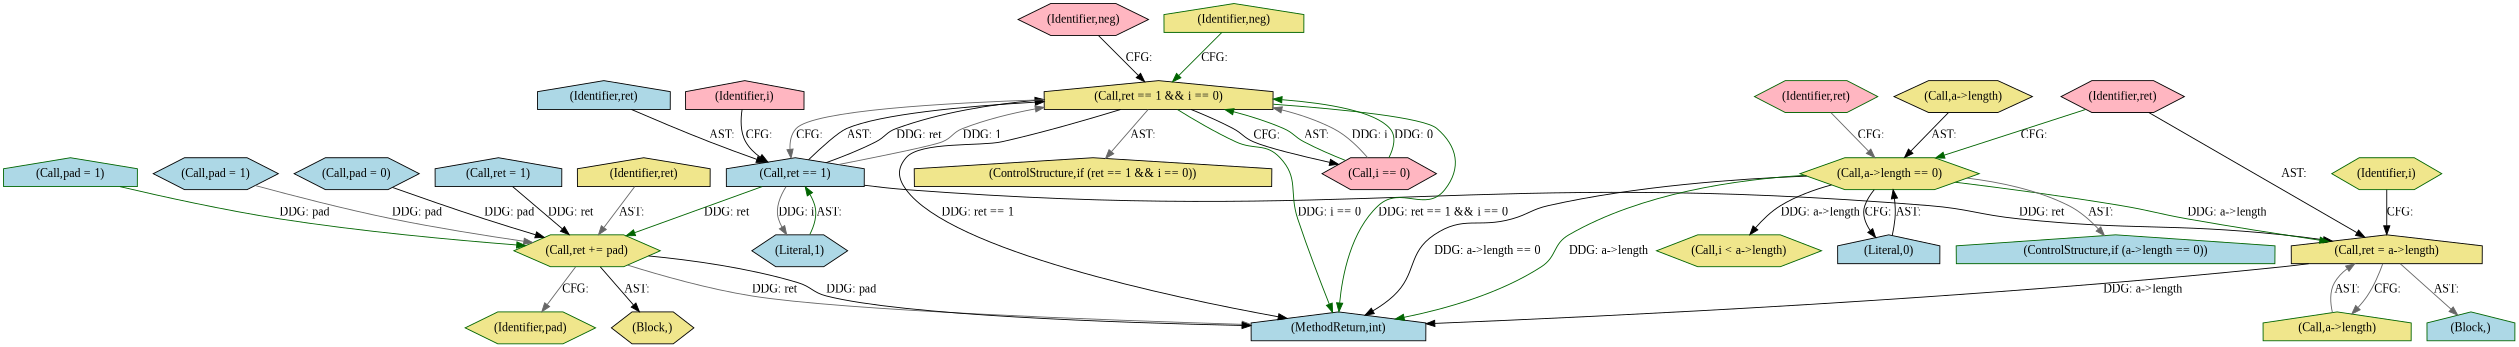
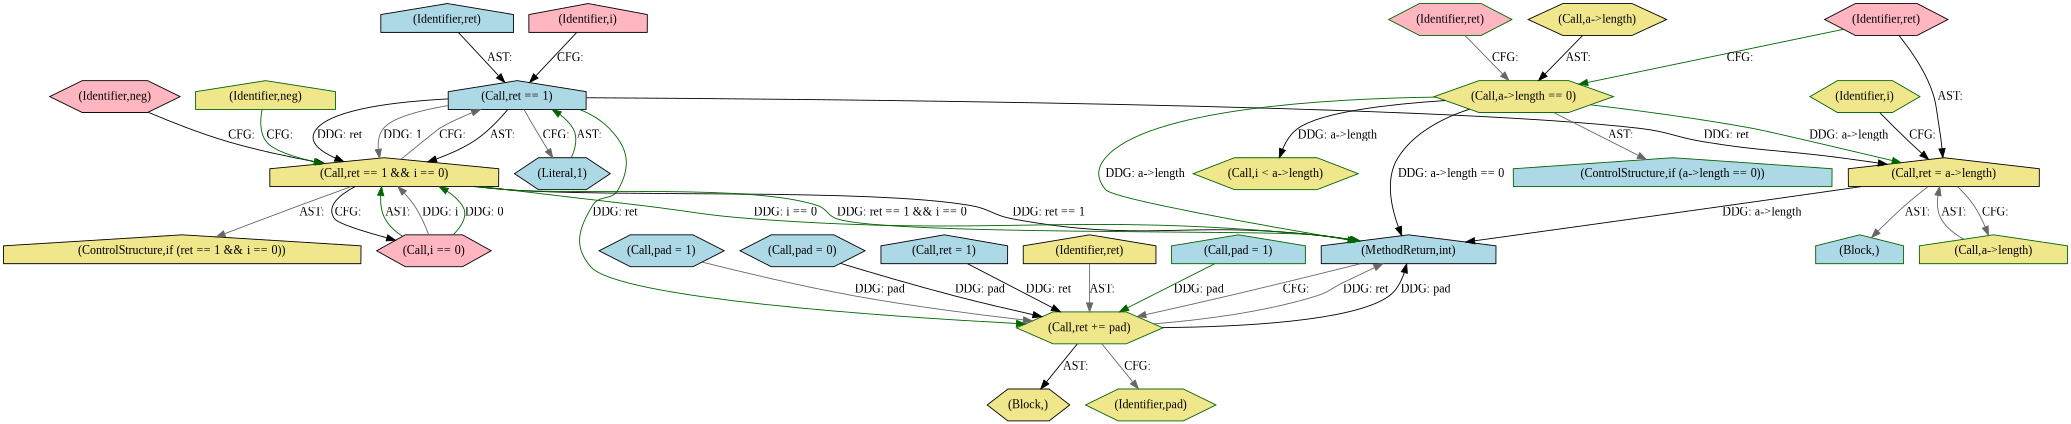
  digraph {
    fontname="Liberation Serif"
    node [color=black fillcolor=khaki fontname="Liberation Serif" shape=house style=filled]
    edge [color=black fontname="Liberation Serif"]
    n1 [label="(Call,ret = a->length)"]
    n2 [color=darkgreen fillcolor=lightblue label="(Block,)"]
    n3 [fillcolor=lightblue label="(MethodReturn,int)"]
    n4 [color=darkgreen label="(Call,a->length)"]
    n5 [fillcolor=lightblue label="(Call,ret == 1)"]
    n6 [label="(Call,ret == 1 && i == 0)"]
    n7 [color=darkgreen label="(Call,ret += pad)" shape=hexagon]
    n8 [fillcolor=lightblue label="(Literal,1)" shape=hexagon]
    n9 [color=darkgreen label="(Call,a->length == 0)" shape=hexagon]
    n10 [color=darkgreen label="(Call,i < a->length)" shape=hexagon]
-   n11 [fillcolor=lightblue label="(Literal,0)"]
    n12 [color=darkgreen fillcolor=lightblue label="(ControlStructure,if (a->length == 0))"]
    n13 [label="(ControlStructure,if (ret == 1 && i == 0))"]
    n14 [fillcolor=lightpink label="(Call,i == 0)" shape=hexagon]
    n15 [label="(Block,)" shape=hexagon]
    n16 [color=darkgreen label="(Identifier,pad)" shape=hexagon]
    n17 [fillcolor=lightblue label="(Identifier,ret)"]
    n18 [color=darkgreen fillcolor=lightpink label="(Identifier,ret)" shape=hexagon]
    n19 [fillcolor=lightpink label="(Identifier,neg)" shape=hexagon]
    n20 [color=darkgreen label="(Identifier,neg)"]
    n21 [fillcolor=lightpink label="(Identifier,i)"]
    n22 [fillcolor=lightblue label="(Call,pad = 1)" shape=hexagon]
    n23 [fillcolor=lightblue label="(Call,pad = 0)" shape=hexagon]
    n24 [label="(Call,a->length)" shape=hexagon]
    n25 [fillcolor=lightblue label="(Call,ret = 1)"]
    n26 [label="(Identifier,ret)"]
    n27 [color=darkgreen label="(Identifier,i)" shape=hexagon]
    n28 [fillcolor=lightpink label="(Identifier,ret)" shape=hexagon]
    n29 [color=darkgreen fillcolor=lightblue label="(Call,pad = 1)"]
    n1 -> n2 [color=gray40 label="AST: "]
    n1 -> n3 [label="DDG: a->length"]
    n1 -> n4 [color=gray40 label="CFG: "]
+   n3 -> n7 [color=gray40 label="CFG: "]
    n4 -> n1 [color=gray40 label="AST: "]
    n5 -> n1 [label="DDG: ret"]
    n5 -> n6 [label="AST: "]
    n5 -> n6 [label="DDG: ret"]
    n5 -> n6 [color=gray40 label="DDG: 1"]
    n5 -> n7 [color=darkgreen label="DDG: ret"]
-   n5 -> n8 [color=gray40 label="DDG: i"]
+   n5 -> n8 [color=gray40 label="CFG: "]
    n6 -> n3 [label="DDG: ret == 1"]
    n6 -> n3 [color=darkgreen label="DDG: i == 0"]
    n6 -> n3 [color=darkgreen label="DDG: ret == 1 && i == 0"]
    n6 -> n5 [color=gray40 label="CFG: "]
    n6 -> n13 [color=gray40 label="AST: "]
    n6 -> n14 [label="CFG: "]
    n7 -> n3 [color=gray40 label="DDG: ret"]
    n7 -> n3 [label="DDG: pad"]
    n7 -> n15 [label="AST: "]
    n7 -> n16 [color=gray40 label="CFG: "]
    n8 -> n5 [color=darkgreen label="AST: "]
    n9 -> n1 [color=darkgreen label="DDG: a->length"]
    n9 -> n3 [label="DDG: a->length == 0"]
    n9 -> n3 [color=darkgreen label="DDG: a->length"]
    n9 -> n10 [label="DDG: a->length"]
-   n9 -> n11 [label="CFG: "]
    n9 -> n12 [color=gray40 label="AST: "]
-   n11 -> n9 [label="AST: "]
    n14 -> n6 [color=darkgreen label="AST: "]
    n14 -> n6 [color=gray40 label="DDG: i"]
    n14 -> n6 [color=darkgreen label="DDG: 0"]
    n17 -> n5 [label="AST: "]
    n18 -> n9 [color=gray40 label="CFG: "]
    n19 -> n6 [label="CFG: "]
    n20 -> n6 [color=darkgreen label="CFG: "]
    n21 -> n5 [label="CFG: "]
    n22 -> n7 [color=gray40 label="DDG: pad"]
    n23 -> n7 [label="DDG: pad"]
    n24 -> n9 [label="AST: "]
    n25 -> n7 [label="DDG: ret"]
    n26 -> n7 [color=gray40 label="AST: "]
    n27 -> n1 [label="CFG: "]
    n28 -> n1 [label="AST: "]
    n28 -> n9 [color=darkgreen label="CFG: "]
    n29 -> n7 [color=darkgreen label="DDG: pad"]
  }
